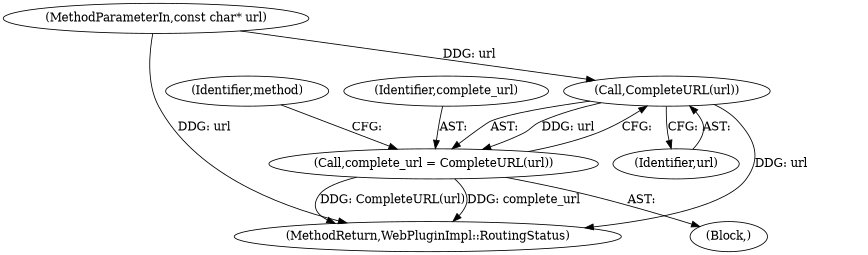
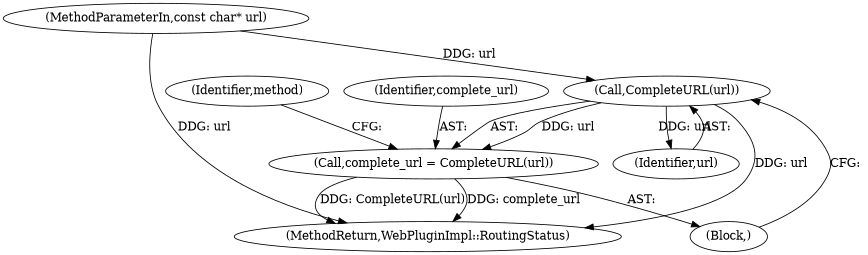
  digraph {
    n1 [label="(MethodParameterIn,const char* url)"]
    n2 [label="(Call,CompleteURL(url))"]
    n3 [label="(MethodReturn,WebPluginImpl::RoutingStatus)"]
    n4 [label="(Call,complete_url = CompleteURL(url))"]
    n5 [label="(Identifier,url)"]
    n6 [label="(Block,)"]
    n7 [label="(Identifier,complete_url)"]
    n8 [label="(Identifier,method)"]
    n1 -> n2 [label="DDG: url"]
    n1 -> n3 [label="DDG: url"]
    n2 -> n3 [label="DDG: url"]
    n2 -> n4 [label="AST: "]
    n2 -> n4 [label="DDG: url"]
-   n2 -> n5 [label="CFG: "]
-   n4 -> n2 [label="CFG: "]
+   n2 -> n5 [label="DDG: url"]
+   n6 -> n2 [label="CFG: "]
    n4 -> n3 [label="DDG: CompleteURL(url)"]
    n4 -> n3 [label="DDG: complete_url"]
    n4 -> n6 [label="AST: "]
    n5 -> n2 [label="AST: "]
    n7 -> n4 [label="AST: "]
    n8 -> n4 [label="CFG: "]
  }
